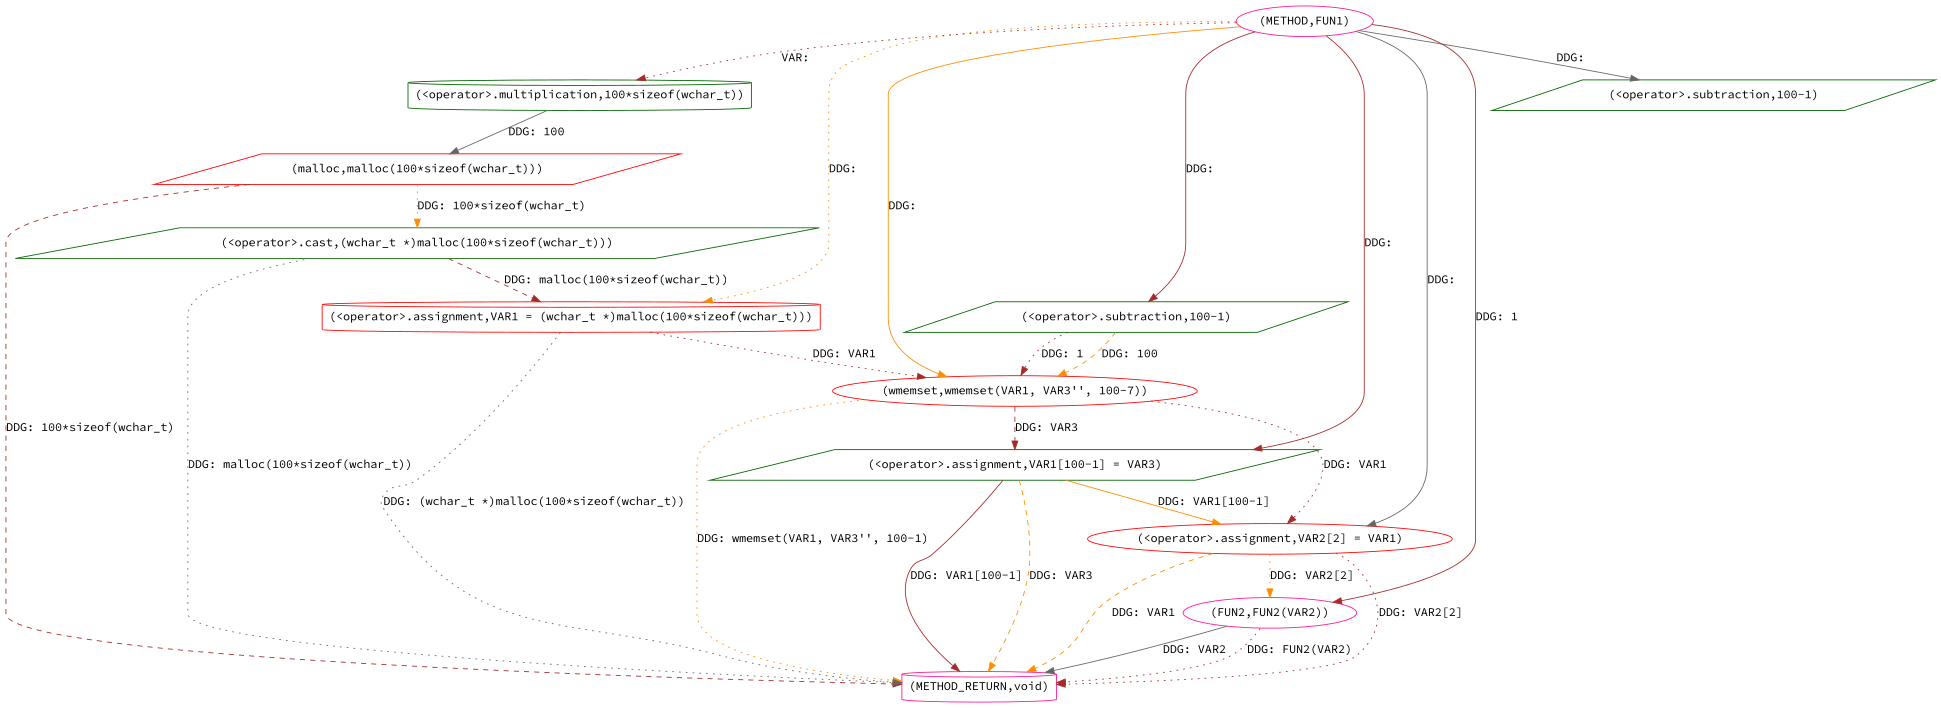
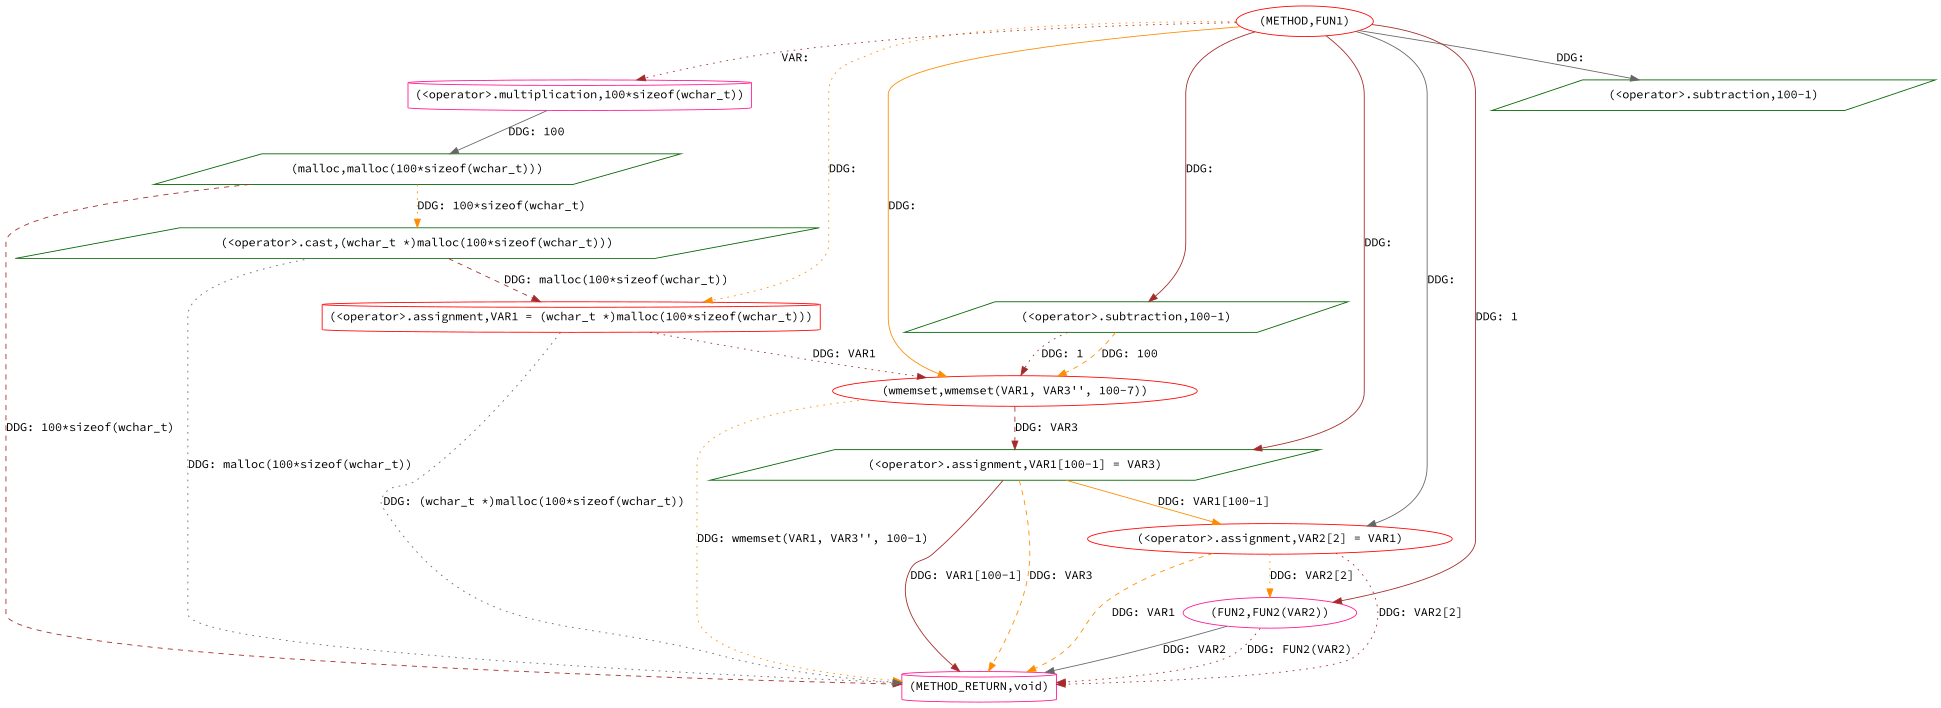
  digraph {
    fontname="Source Code Pro"
    node [color=darkgreen fontname="Source Code Pro" shape=parallelogram]
    edge [color=brown fontname="Source Code Pro" style=dotted]
-   n1 [color=deeppink label="(METHOD,FUN1)" shape=ellipse]
+   n1 [color=red label="(METHOD,FUN1)" shape=ellipse]
    n2 [color=red label="(<operator>.assignment,VAR1 = (wchar_t *)malloc(100*sizeof(wchar_t)))" shape=cylinder]
-   n3 [label="(<operator>.multiplication,100*sizeof(wchar_t))" shape=cylinder]
+   n3 [color=deeppink label="(<operator>.multiplication,100*sizeof(wchar_t))" shape=cylinder]
    n4 [color=red label="(wmemset,wmemset(VAR1, VAR3'', 100-7))" shape=ellipse]
    n5 [label="(<operator>.subtraction,100-1)"]
    n6 [label="(<operator>.assignment,VAR1[100-1] = VAR3)"]
    n7 [label="(<operator>.subtraction,100-1)"]
    n8 [color=red label="(<operator>.assignment,VAR2[2] = VAR1)" shape=ellipse]
    n9 [color=deeppink label="(FUN2,FUN2(VAR2))" shape=ellipse]
    n10 [color=deeppink label="(METHOD_RETURN,void)" shape=cylinder]
-   n11 [color=red label="(malloc,malloc(100*sizeof(wchar_t)))"]
+   n11 [label="(malloc,malloc(100*sizeof(wchar_t)))"]
    n12 [label="(<operator>.cast,(wchar_t *)malloc(100*sizeof(wchar_t)))"]
    n1 -> n2 [color=darkorange label="DDG: "]
    n1 -> n3 [label="VAR: "]
    n1 -> n4 [color=darkorange label="DDG: " style=solid]
    n1 -> n5 [label="DDG: " style=solid]
    n1 -> n6 [label="DDG: " style=solid]
    n1 -> n7 [color=gray40 label="DDG: " style=solid]
    n1 -> n8 [color=gray40 label="DDG: " style=solid]
    n1 -> n9 [label="DDG: 1" style=solid]
    n2 -> n4 [label="DDG: VAR1"]
    n2 -> n10 [color=gray40 label="DDG: (wchar_t *)malloc(100*sizeof(wchar_t))"]
    n3 -> n11 [color=gray40 label="DDG: 100" style=solid]
    n4 -> n6 [label="DDG: VAR3" style=dashed]
-   n4 -> n8 [label="DDG: VAR1"]
    n4 -> n10 [color=darkorange label="DDG: wmemset(VAR1, VAR3'', 100-1)"]
    n5 -> n4 [color=darkorange label="DDG: 100" style=dashed]
    n5 -> n4 [label="DDG: 1"]
    n6 -> n8 [color=darkorange label="DDG: VAR1[100-1]" style=solid]
    n6 -> n10 [color=darkorange label="DDG: VAR3" style=dashed]
    n6 -> n10 [label="DDG: VAR1[100-1]" style=solid]
    n8 -> n9 [color=darkorange label="DDG: VAR2[2]"]
    n8 -> n10 [label="DDG: VAR2[2]"]
    n8 -> n10 [color=darkorange label="DDG: VAR1" style=dashed]
    n9 -> n10 [color=gray40 label="DDG: VAR2" style=solid]
    n9 -> n10 [label="DDG: FUN2(VAR2)"]
    n11 -> n10 [label="DDG: 100*sizeof(wchar_t)" style=dashed]
    n11 -> n12 [color=darkorange label="DDG: 100*sizeof(wchar_t)"]
    n12 -> n2 [label="DDG: malloc(100*sizeof(wchar_t))" style=dashed]
    n12 -> n10 [color=gray40 label="DDG: malloc(100*sizeof(wchar_t))"]
  }
